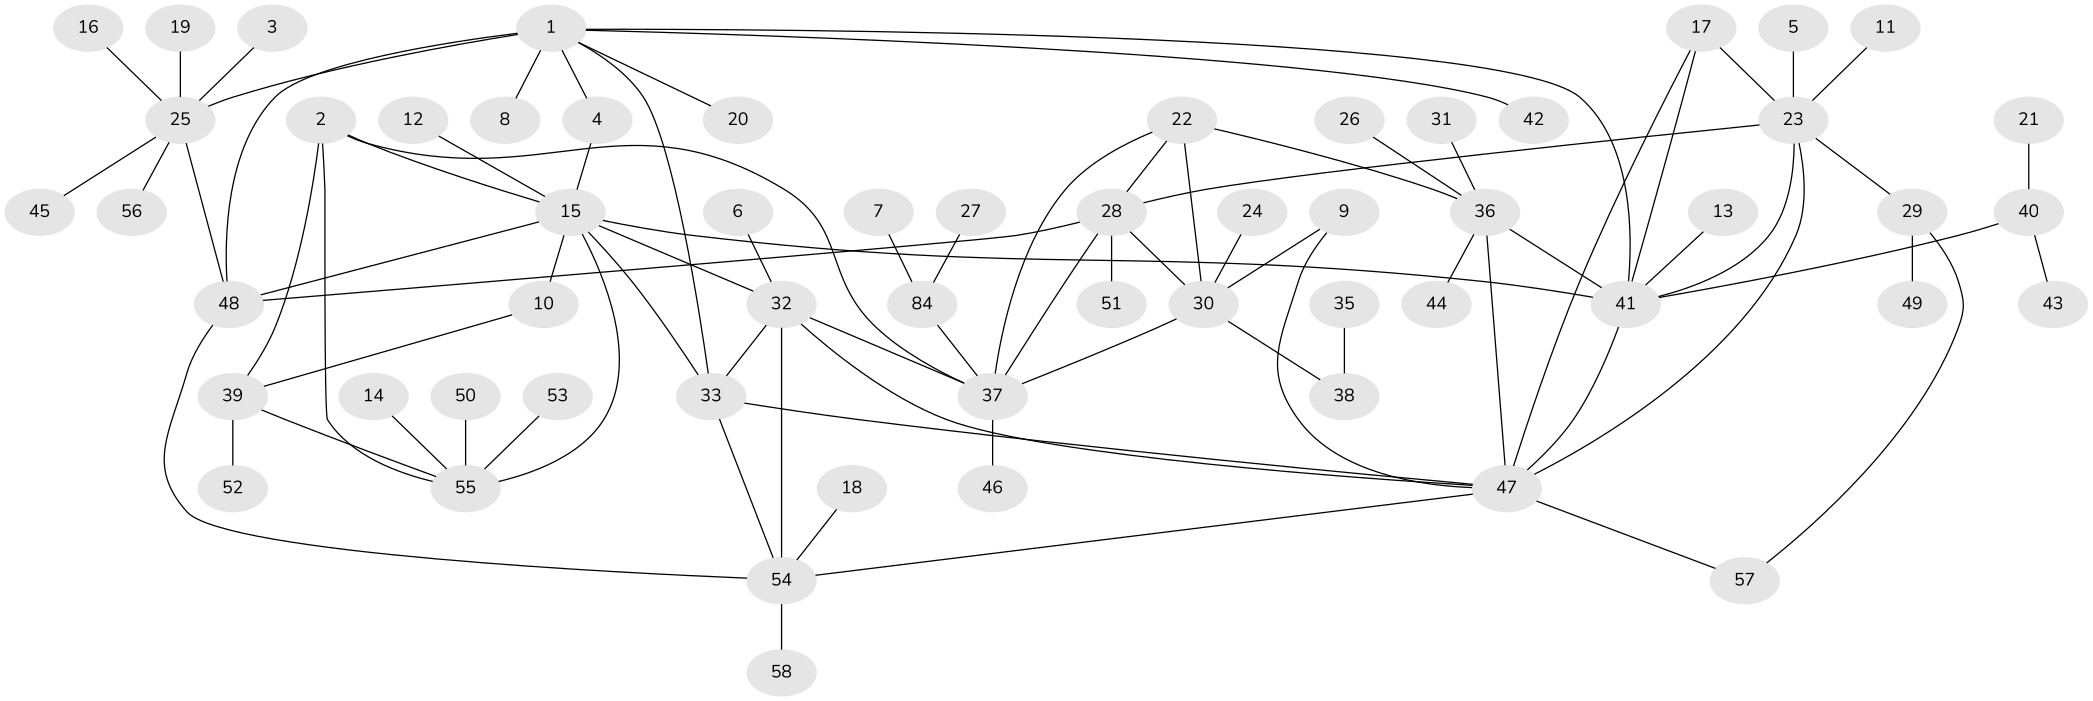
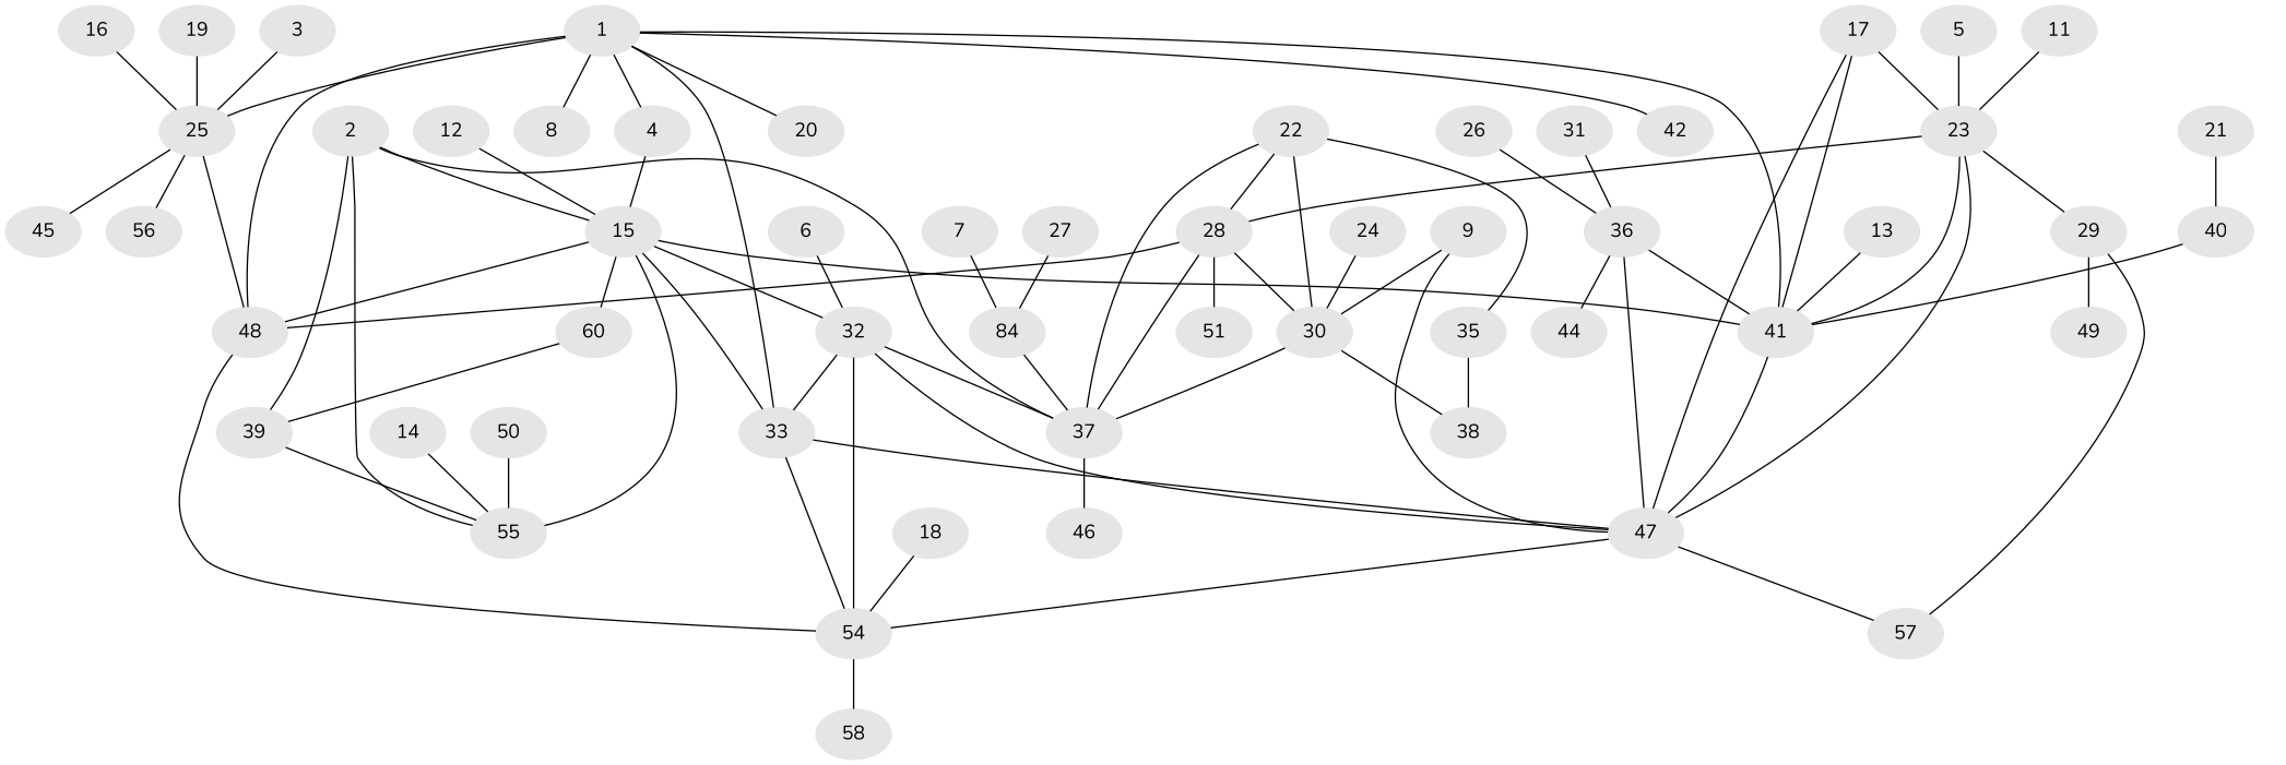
  graph {
    fontname=Nunito
    node [color=gray90 fontname=Nunito style=filled]
    edge [fontname=Nunito weight=1.0]
    1
    4
    8
    20
    25
    33
    41
    42
    48
    15
    45
    56
    47
    54
    2
    37
    39
    55
    32
-   10
+   10 [label=60]
    46
-   52
    3
    5
    23
    28
    29
    6
    n29 [label=84]
    7
    9
    30
    38
    57
    11
    12
    13
    14
    16
    17
    18
    58
    19
    21
    40
-   43
    22
    36
    51
    44
    49
    24
    26
    27
    31
    35
    50
-   53
    1 -- 4
    1 -- 8
    1 -- 20
    1 -- 25 [weight=3.0]
    1 -- 33
    1 -- 41 [weight=3.0]
    1 -- 42
    1 -- 48 [weight=3.0]
    4 -- 15
    25 -- 48
    25 -- 45
    25 -- 56
    33 -- 47
    33 -- 54
    41 -- 47
    48 -- 54
    15 -- 33
    15 -- 41
    15 -- 48
    15 -- 55 [weight=2.0]
    15 -- 32
    15 -- 10 [weight=2.0]
    47 -- 54
    47 -- 57
    54 -- 58
    2 -- 15 [weight=2.0]
    2 -- 37
    2 -- 39
    2 -- 55
    37 -- 46
    39 -- 55
-   39 -- 52
    32 -- 33 [weight=2.0]
    32 -- 47 [weight=2.0]
    32 -- 54 [weight=2.0]
    32 -- 37
    10 -- 39
    3 -- 25
    5 -- 23
    23 -- 41 [weight=2.0]
    23 -- 47 [weight=2.0]
    23 -- 28
    23 -- 29
    28 -- 48
    28 -- 37
    28 -- 30 [weight=2.0]
    28 -- 51
    29 -- 57
    29 -- 49
    6 -- 32
    n29 -- 37
    7 -- n29
    9 -- 47
    9 -- 30
    30 -- 37 [weight=2.0]
    30 -- 38
    11 -- 23
    12 -- 15
    13 -- 41
    14 -- 55
    16 -- 25
    17 -- 41
    17 -- 47
    17 -- 23 [weight=2.0]
    18 -- 54
    19 -- 25
    21 -- 40
    40 -- 41
-   40 -- 43
    22 -- 37
    22 -- 28
    22 -- 30 [weight=2.0]
-   22 -- 36
+   22 -- 35
    36 -- 41
    36 -- 47
    36 -- 44
    24 -- 30
    26 -- 36
    27 -- n29
    31 -- 36
    35 -- 38
    50 -- 55
-   53 -- 55
  }
